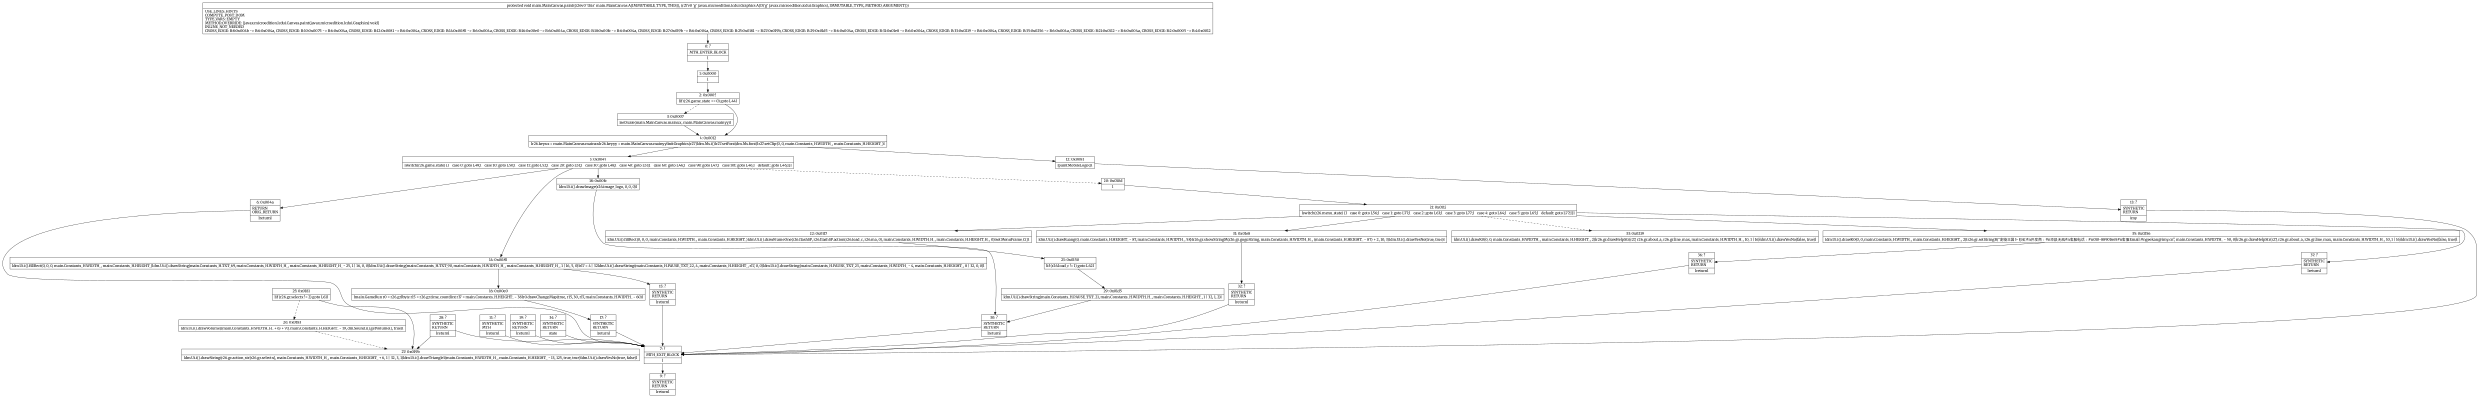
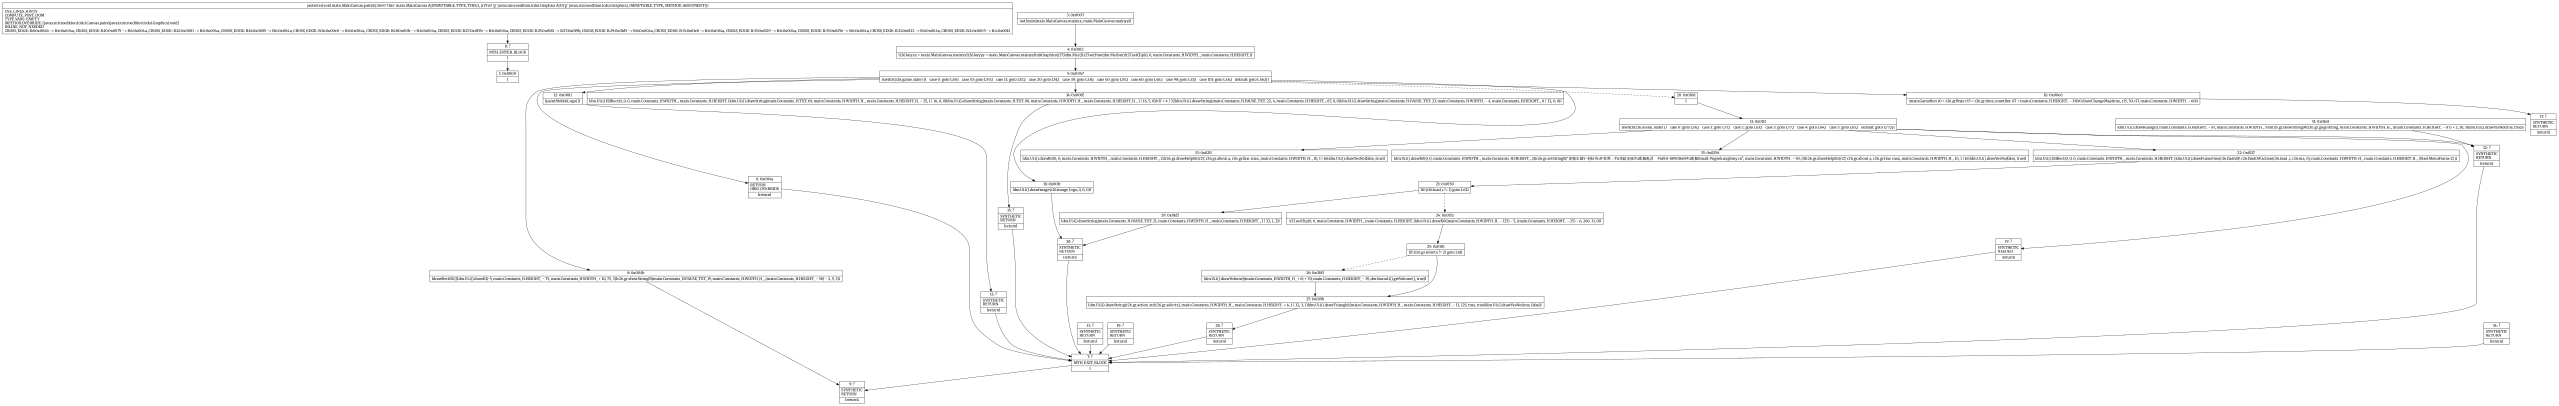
  digraph {
    fontname=Merriweather
    node [fontname=Merriweather shape=record]
    edge [fontname=Merriweather]
    n1 [label="{0\:\ ?|MTH_ENTER_BLOCK\l|l}"]
    n2 [label="{1\:\ 0x0000|l}"]
-   n3 [label="{2\:\ 0x0005|lif (r26.game_state == 0) goto L44l}"]
    n4 [label="{3\:\ 0x0007|lsetScale(main.MainCanvas.mainxx, main.MainCanvas.mainyy)l}"]
    n5 [label="{4\:\ 0x0012|lr26.keyxx = main.MainCanvas.mainxxlr26.keyyy = main.MainCanvas.mainyylinitGraphics(r27)ldm.Ms.i()lr27.setFont(dm.Ms.font)lr27.setClip(0, 0, main.Constants_H.WIDTH_, main.Constants_H.HEIGHT_)l}"]
    n6 [label="{5\:\ 0x0047|lswitch(r26.game_state) \{l    case 0: goto L49;l    case 10: goto L50;l    case 11: goto L52;l    case 20: goto L51;l    case 30: goto L48;l    case 40: goto L53;l    case 60: goto L46;l    case 98: goto L47;l    case 101: goto L46;l    default: goto L46;l\}l}"]
-   n7 [label="{6\:\ 0x004a|RETURN\lORIG_RETURN\l|lreturnl}"]
+   n7 [label="{6\:\ 0x004a|RETURN\lORIG_OVERRIDE\l|lreturnl}"]
+   n8 [label="{8\:\ 0x004b|ldrawRectBG()ldm.Ui.i().drawK1(\-5, main.Constants_H.HEIGHT_ \- 75, main.Constants_H.WIDTH_ + 10, 75, 3)lr26.gr.showStringM(main.Constants_H.PAUSE_TXT_19, main.Constants_H.WIDTH_H_, (main.Constants_H.HEIGHT_ \- 50) \- 2, 9, 3)l}"]
    n9 [label="{12\:\ 0x0081|lpaintMobileLogo()l}"]
    n10 [label="{14\:\ 0x0085|ldm.Ui.i().fillRect(0, 0, 0, main.Constants_H.WIDTH_, main.Constants_H.HEIGHT_)ldm.Ui.i().drawString(main.Constants_H.TXT_69, main.Constants_H.WIDTH_H_, main.Constants_H.HEIGHT_H_ \- 25, 1 \| 16, 0, 0)ldm.Ui.i().drawString(main.Constants_H.TXT_90, main.Constants_H.WIDTH_H_, main.Constants_H.HEIGHT_H_, 1 \| 16, 5, 0)lr17 = 4 \| 32ldm.Ui.i().drawString(main.Constants_H.PAUSE_TXT_22, 4, main.Constants_H.HEIGHT_, r17, 0, 0)ldm.Ui.i().drawString(main.Constants_H.PAUSE_TXT_23, main.Constants_H.WIDTH_ \- 4, main.Constants_H.HEIGHT_, 8 \| 32, 0, 0)l}"]
    n11 [label="{16\:\ 0x00e0|lmain.GameRun r0 = r26.grlbyte r15 = r26.gr.time_countlint r17 = main.Constants_H.HEIGHT_ \- 38lr0.drawChangeMap(true, r15, 30, r17, main.Constants_H.WIDTH_ \- 60)l}"]
    n12 [label="{18\:\ 0x00fc|ldm.Ui.i().drawImage(r26.image_logo, 0, 0, 0)l}"]
    n13 [label="{20\:\ 0x010d|l}"]
    n14 [label="{7\:\ ?|MTH_EXIT_BLOCK\l|l}"]
    n15 [label="{9\:\ ?|SYNTHETIC\lRETURN\l|lreturnl}"]
-   n16 [label="{13\:\ ?|SYNTHETIC\lRETURN\l|imy}"]
+   n16 [label="{13\:\ ?|SYNTHETIC\lRETURN\l|lreturnl}"]
    n17 [label="{15\:\ ?|SYNTHETIC\lRETURN\l|lreturnl}"]
    n18 [label="{17\:\ ?|SYNTHETIC\lRETURN\l|lreturnl}"]
    n19 [label="{30\:\ ?|SYNTHETIC\lRETURN\l|lreturnl}"]
    n20 [label="{21\:\ 0x0112|lswitch(r26.menu_state) \{l    case 0: goto L56;l    case 1: goto L77;l    case 2: goto L63;l    case 3: goto L77;l    case 4: goto L64;l    case 5: goto L65;l    default: goto L77;l\}l}"]
-   n21 [label="{11\:\ ?|SYNTHETIC\lMTH\l|lreturnl}"]
+   n21 [label="{11\:\ ?|SYNTHETIC\lRETURN\l|lreturnl}"]
    n22 [label="{19\:\ ?|SYNTHETIC\lRETURN\l|lreturnl}"]
    n23 [label="{22\:\ 0x0117|ldm.Ui.i().fillRect(0, 0, 0, main.Constants_H.WIDTH_, main.Constants_H.HEIGHT_)ldm.Ui.i().drawFrameOne(r26.flashSP, r26.flashSP.action(r26.load_c, r26.ma, 0), main.Constants_H.WIDTH_H_, main.Constants_H.HEIGHT_H_, 0)lsetMenuFrame_C()l}"]
    n24 [label="{31\:\ 0x01e8|ldm.Ui.i().drawKuang(0, main.Constants_H.HEIGHT_ \- 87, main.Constants_H.WIDTH_, 58)lr26.gr.showStringM(r26.gr.gogoString, main.Constants_H.WIDTH_H_, (main.Constants_H.HEIGHT_ \- 87) + 2, 10, 3)ldm.Ui.i().drawYesNo(true, true)l}"]
    n25 [label="{33\:\ 0x0219|ldm.Ui.i().drawK0(0, 0, main.Constants_H.WIDTH_, main.Constants_H.HEIGHT_, 2)lr26.gr.drawHelpStr(r27, r26.gr.about_a, r26.gr.line_max, main.Constants_H.WIDTH_H_, 10, 1 \| 16)ldm.Ui.i().drawYesNo(false, true)l}"]
    n26 [label="{35\:\ 0x0256|ldm.Ui.i().drawK0(0, 0, main.Constants_H.WIDTH_, main.Constants_H.HEIGHT_, 2)lr26.gr.setStringB(\"宠物王国5\-彩虹#n开发商：#n华娱无线#n客服电话：#n010\-88901665#n客服Email:#ngeekan@imy.cn\", main.Constants_H.WIDTH_ \- 50, 0)lr26.gr.drawHelpStr(r27, r26.gr.about_a, r26.gr.line_max, main.Constants_H.WIDTH_H_, 10, 1 \| 16)ldm.Ui.i().drawYesNo(false, true)l}"]
-   n27 [label="{37\:\ ?|SYNTHETIC\lRETURN\l|lreturnl}"]
+   n27 [label="{37\:\ ?|SYNTHETIC\lNEEDED\l|lreturnl}"]
    n28 [label="{23\:\ 0x0150|lif (r26.load_c != 1) goto L62l}"]
    n29 [label="{32\:\ ?|SYNTHETIC\lRETURN\l|lreturnl}"]
-   n30 [label="{36\:\ ?|SYNTHETIC\lRETURN\l|lreturnl}"]
+   n31 [label="{24\:\ 0x0152|lr27.setClip(0, 0, main.Constants_H.WIDTH_, main.Constants_H.HEIGHT_)ldm.Ui.i().drawK0((main.Constants_H.WIDTH_H_ \- 125) \- 5, (main.Constants_H.HEIGHT_ \- 25) \- 6, 260, 31, 0)l}"]
    n32 [label="{29\:\ 0x01d5|ldm.Ui.i().drawString(main.Constants_H.PAUSE_TXT_21, main.Constants_H.WIDTH_H_, main.Constants_H.HEIGHT_, 1 \| 32, 1, 2)l}"]
    n33 [label="{25\:\ 0x0181|lif (r26.gr.selectx != 2) goto L61l}"]
    n34 [label="{26\:\ 0x0183|ldm.Ui.i().drawVolume((main.Constants_H.WIDTH_H_ + 6) + 70, main.Constants_H.HEIGHT_ \- 19, dm.Sound.i().getVolume(), true)l}"]
    n35 [label="{27\:\ 0x019b|ldm.Ui.i().drawString(r26.gr.action_str[r26.gr.selectx], main.Constants_H.WIDTH_H_, main.Constants_H.HEIGHT_ + 6, 1 \| 32, 3, 1)ldm.Ui.i().drawTriangle1(main.Constants_H.WIDTH_H_, main.Constants_H.HEIGHT_ \- 13, 125, true, true)ldm.Ui.i().drawYesNo(true, false)l}"]
    n36 [label="{28\:\ ?|SYNTHETIC\lRETURN\l|lreturnl}"]
-   n37 [label="{34\:\ ?|SYNTHETIC\lRETURN\l|state}"]
+   n37 [label="{34\:\ ?|SYNTHETIC\lRETURN\l|lreturnl}"]
    n38 [label="{protected void main.MainCanvas.paint((r26v0 'this' main.MainCanvas A[IMMUTABLE_TYPE, THIS]), (r27v0 'g' javax.microedition.lcdui.Graphics A[D('g' javax.microedition.lcdui.Graphics), IMMUTABLE_TYPE, METHOD_ARGUMENT]))  | USE_LINES_HINTS\lCOMPUTE_POST_DOM\lTYPE_VARS: EMPTY\lMETHOD_OVERRIDE: [javax.microedition.lcdui.Canvas.paint(javax.microedition.lcdui.Graphics):void]\lINLINE_NOT_NEEDED\lCROSS_EDGE: B:8:0x004b \-\> B:6:0x004a, CROSS_EDGE: B:10:0x0075 \-\> B:6:0x004a, CROSS_EDGE: B:12:0x0081 \-\> B:6:0x004a, CROSS_EDGE: B:14:0x0085 \-\> B:6:0x004a, CROSS_EDGE: B:16:0x00e0 \-\> B:6:0x004a, CROSS_EDGE: B:18:0x00fc \-\> B:6:0x004a, CROSS_EDGE: B:27:0x019b \-\> B:6:0x004a, CROSS_EDGE: B:25:0x0181 \-\> B:27:0x019b, CROSS_EDGE: B:29:0x01d5 \-\> B:6:0x004a, CROSS_EDGE: B:31:0x01e8 \-\> B:6:0x004a, CROSS_EDGE: B:33:0x0219 \-\> B:6:0x004a, CROSS_EDGE: B:35:0x0256 \-\> B:6:0x004a, CROSS_EDGE: B:21:0x0112 \-\> B:6:0x004a, CROSS_EDGE: B:2:0x0005 \-\> B:4:0x0012\l}"]
    n1 -> n2
-   n2 -> n3
-   n3 -> n4 [style=dashed]
-   n3 -> n5
    n4 -> n5
    n5 -> n6
    n6 -> n7
-   n5 -> n9
+   n6 -> n8
+   n6 -> n9
    n6 -> n10
-   n10 -> n11
+   n6 -> n11
    n6 -> n12
    n6 -> n13 [style=dashed]
    n7 -> n14
+   n8 -> n15
    n9 -> n16
    n10 -> n17
    n11 -> n18
    n12 -> n19
    n13 -> n20
    n14 -> n15
    n16 -> n14
    n17 -> n14
-   n18 -> n14
    n19 -> n14
    n20 -> n23
-   n20 -> n24
-   n20 -> n25 [style=dashed]
+   n20 -> n29
+   n20 -> n25
    n20 -> n26
    n20 -> n27
    n21 -> n14
    n22 -> n14
    n23 -> n28
    n24 -> n29
-   n26 -> n30
    n27 -> n14
+   n28 -> n31 [style=dashed]
    n28 -> n32
    n29 -> n14
-   n30 -> n14
+   n31 -> n33
    n32 -> n19
    n33 -> n34 [style=dashed]
    n33 -> n35
-   n34 -> n35 [style=dashed]
-   n36 -> n35
+   n34 -> n35
+   n35 -> n36
    n36 -> n14
    n37 -> n14
    n38 -> n1
  }
